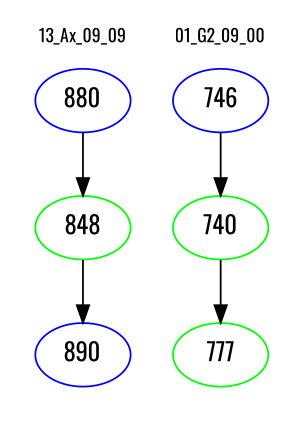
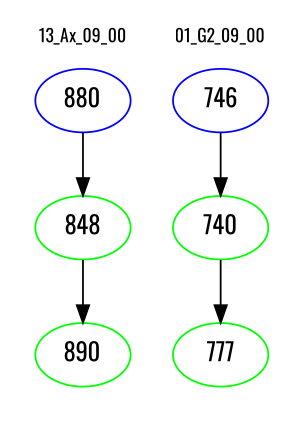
  digraph {
    fontname=Oswald
    node [color=green fontname=Oswald]
    edge [color=black fontname=Oswald]
    n1 [color=blue label=880]
    n2 [label=848]
-   n3 [color=blue label=890]
+   n3 [label=890]
    n4 [color=blue label=746]
    n5 [label=740]
    n6 [label=777]
    subgraph cluster_1 {
      color=white
      fontsize=10
-     label="13_Ax_09_09"
+     label="13_Ax_09_00"
      n1
      n2
      n3
    }
    subgraph cluster_2 {
      color=white
      fontsize=10
      label="01_G2_09_00"
      n4
      n5
      n6
    }
    n1 -> n2
    n2 -> n3
    n4 -> n5
    n5 -> n6
  }
